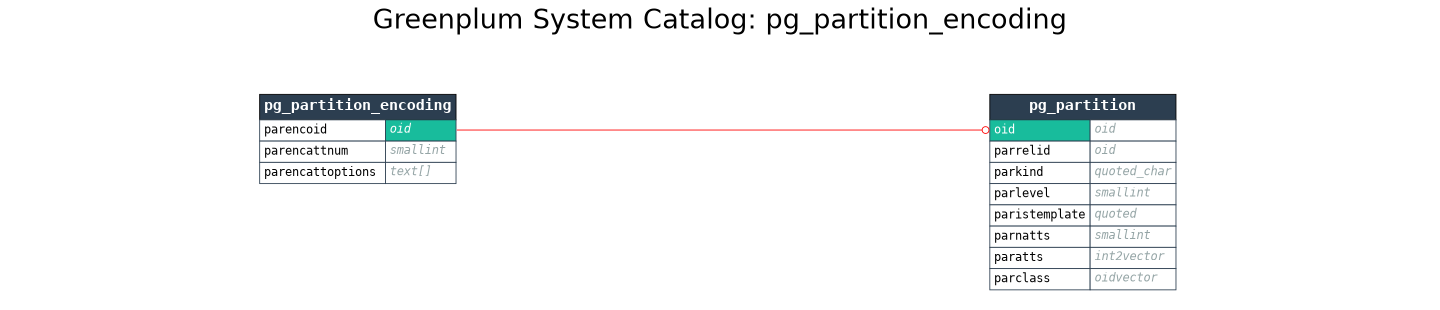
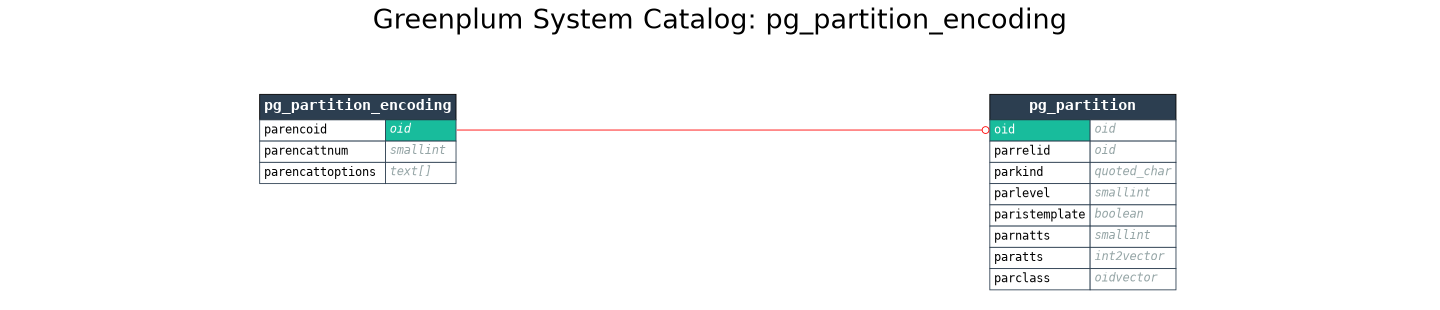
  digraph {
    fontname=Helvetica
    fontsize=32
    label="Greenplum System Catalog: pg_partition_encoding"
    labelloc=t
    nodesep=0.5
    rankdir=LR
    ranksep=0.5
    node [shape=plaintext]
    n1 [label=<<FONT FACE="monospace"><TABLE BORDER="0" CELLBORDER="1" CELLSPACING="0" CELLPADDING="4"> <TR><TD BGCOLOR="#2c3e50" ALIGN="CENTER" COLSPAN="2"><FONT COLOR="#FFFFFF" POINT-SIZE="18"><B>pg_partition_encoding</B></FONT></TD></TR>  <TR> <TD COLOR="#2c3e50" BGCOLOR="#FFFFFF" ALIGN="LEFT" PORT="parencoid_in"><FONT COLOR="#000000">parencoid</FONT></TD> <TD COLOR="#2c3e50" BGCOLOR="#18bc9c" ALIGN="LEFT" PORT="parencoid_out"><FONT COLOR="#FFFFFF"><I>oid</I></FONT></TD> </TR>  <TR> <TD COLOR="#2c3e50" BGCOLOR="#FFFFFF" ALIGN="LEFT" PORT="parencattnum_in"><FONT COLOR="#000000">parencattnum</FONT></TD> <TD COLOR="#2c3e50" BGCOLOR="#FFFFFF" ALIGN="LEFT" PORT="parencattnum_out"><FONT COLOR="#95a5a6"><I>smallint</I></FONT></TD> </TR>  <TR> <TD COLOR="#2c3e50" BGCOLOR="#FFFFFF" ALIGN="LEFT" PORT="parencattoptions_in"><FONT COLOR="#000000">parencattoptions</FONT></TD> <TD COLOR="#2c3e50" BGCOLOR="#FFFFFF" ALIGN="LEFT" PORT="parencattoptions_out"><FONT COLOR="#95a5a6"><I>text[]</I></FONT></TD> </TR>  </TABLE></FONT>>]
-   n2 [label=<<FONT FACE="monospace"><TABLE BORDER="0" CELLBORDER="1" CELLSPACING="0" CELLPADDING="4"> <TR><TD BGCOLOR="#2c3e50" ALIGN="CENTER" COLSPAN="2"><FONT COLOR="#FFFFFF" POINT-SIZE="18"><B>pg_partition</B></FONT></TD></TR>  <TR> <TD COLOR="#2c3e50" BGCOLOR="#18bc9c" ALIGN="LEFT" PORT="oid_in"><FONT COLOR="#FFFFFF">oid</FONT></TD> <TD COLOR="#2c3e50" BGCOLOR="#FFFFFF" ALIGN="LEFT" PORT="oid_out"><FONT COLOR="#95a5a6"><I>oid</I></FONT></TD> </TR>  <TR> <TD COLOR="#2c3e50" BGCOLOR="#FFFFFF" ALIGN="LEFT" PORT="parrelid_in"><FONT COLOR="#000000">parrelid</FONT></TD> <TD COLOR="#2c3e50" BGCOLOR="#FFFFFF" ALIGN="LEFT" PORT="parrelid_out"><FONT COLOR="#95a5a6"><I>oid</I></FONT></TD> </TR>  <TR> <TD COLOR="#2c3e50" BGCOLOR="#FFFFFF" ALIGN="LEFT" PORT="parkind_in"><FONT COLOR="#000000">parkind</FONT></TD> <TD COLOR="#2c3e50" BGCOLOR="#FFFFFF" ALIGN="LEFT" PORT="parkind_out"><FONT COLOR="#95a5a6"><I>quoted_char</I></FONT></TD> </TR>  <TR> <TD COLOR="#2c3e50" BGCOLOR="#FFFFFF" ALIGN="LEFT" PORT="parlevel_in"><FONT COLOR="#000000">parlevel</FONT></TD> <TD COLOR="#2c3e50" BGCOLOR="#FFFFFF" ALIGN="LEFT" PORT="parlevel_out"><FONT COLOR="#95a5a6"><I>smallint</I></FONT></TD> </TR>  <TR> <TD COLOR="#2c3e50" BGCOLOR="#FFFFFF" ALIGN="LEFT" PORT="paristemplate_in"><FONT COLOR="#000000">paristemplate</FONT></TD> <TD COLOR="#2c3e50" BGCOLOR="#FFFFFF" ALIGN="LEFT" PORT="paristemplate_out"><FONT COLOR="#95a5a6"><I>quoted</I></FONT></TD> </TR>  <TR> <TD COLOR="#2c3e50" BGCOLOR="#FFFFFF" ALIGN="LEFT" PORT="parnatts_in"><FONT COLOR="#000000">parnatts</FONT></TD> <TD COLOR="#2c3e50" BGCOLOR="#FFFFFF" ALIGN="LEFT" PORT="parnatts_out"><FONT COLOR="#95a5a6"><I>smallint</I></FONT></TD> </TR>  <TR> <TD COLOR="#2c3e50" BGCOLOR="#FFFFFF" ALIGN="LEFT" PORT="paratts_in"><FONT COLOR="#000000">paratts</FONT></TD> <TD COLOR="#2c3e50" BGCOLOR="#FFFFFF" ALIGN="LEFT" PORT="paratts_out"><FONT COLOR="#95a5a6"><I>int2vector</I></FONT></TD> </TR>  <TR> <TD COLOR="#2c3e50" BGCOLOR="#FFFFFF" ALIGN="LEFT" PORT="parclass_in"><FONT COLOR="#000000">parclass</FONT></TD> <TD COLOR="#2c3e50" BGCOLOR="#FFFFFF" ALIGN="LEFT" PORT="parclass_out"><FONT COLOR="#95a5a6"><I>oidvector</I></FONT></TD> </TR>  </TABLE></FONT>>]
+   n2 [label=<<FONT FACE="monospace"><TABLE BORDER="0" CELLBORDER="1" CELLSPACING="0" CELLPADDING="4"> <TR><TD BGCOLOR="#2c3e50" ALIGN="CENTER" COLSPAN="2"><FONT COLOR="#FFFFFF" POINT-SIZE="18"><B>pg_partition</B></FONT></TD></TR>  <TR> <TD COLOR="#2c3e50" BGCOLOR="#18bc9c" ALIGN="LEFT" PORT="oid_in"><FONT COLOR="#FFFFFF">oid</FONT></TD> <TD COLOR="#2c3e50" BGCOLOR="#FFFFFF" ALIGN="LEFT" PORT="oid_out"><FONT COLOR="#95a5a6"><I>oid</I></FONT></TD> </TR>  <TR> <TD COLOR="#2c3e50" BGCOLOR="#FFFFFF" ALIGN="LEFT" PORT="parrelid_in"><FONT COLOR="#000000">parrelid</FONT></TD> <TD COLOR="#2c3e50" BGCOLOR="#FFFFFF" ALIGN="LEFT" PORT="parrelid_out"><FONT COLOR="#95a5a6"><I>oid</I></FONT></TD> </TR>  <TR> <TD COLOR="#2c3e50" BGCOLOR="#FFFFFF" ALIGN="LEFT" PORT="parkind_in"><FONT COLOR="#000000">parkind</FONT></TD> <TD COLOR="#2c3e50" BGCOLOR="#FFFFFF" ALIGN="LEFT" PORT="parkind_out"><FONT COLOR="#95a5a6"><I>quoted_char</I></FONT></TD> </TR>  <TR> <TD COLOR="#2c3e50" BGCOLOR="#FFFFFF" ALIGN="LEFT" PORT="parlevel_in"><FONT COLOR="#000000">parlevel</FONT></TD> <TD COLOR="#2c3e50" BGCOLOR="#FFFFFF" ALIGN="LEFT" PORT="parlevel_out"><FONT COLOR="#95a5a6"><I>smallint</I></FONT></TD> </TR>  <TR> <TD COLOR="#2c3e50" BGCOLOR="#FFFFFF" ALIGN="LEFT" PORT="paristemplate_in"><FONT COLOR="#000000">paristemplate</FONT></TD> <TD COLOR="#2c3e50" BGCOLOR="#FFFFFF" ALIGN="LEFT" PORT="paristemplate_out"><FONT COLOR="#95a5a6"><I>boolean</I></FONT></TD> </TR>  <TR> <TD COLOR="#2c3e50" BGCOLOR="#FFFFFF" ALIGN="LEFT" PORT="parnatts_in"><FONT COLOR="#000000">parnatts</FONT></TD> <TD COLOR="#2c3e50" BGCOLOR="#FFFFFF" ALIGN="LEFT" PORT="parnatts_out"><FONT COLOR="#95a5a6"><I>smallint</I></FONT></TD> </TR>  <TR> <TD COLOR="#2c3e50" BGCOLOR="#FFFFFF" ALIGN="LEFT" PORT="paratts_in"><FONT COLOR="#000000">paratts</FONT></TD> <TD COLOR="#2c3e50" BGCOLOR="#FFFFFF" ALIGN="LEFT" PORT="paratts_out"><FONT COLOR="#95a5a6"><I>int2vector</I></FONT></TD> </TR>  <TR> <TD COLOR="#2c3e50" BGCOLOR="#FFFFFF" ALIGN="LEFT" PORT="parclass_in"><FONT COLOR="#000000">parclass</FONT></TD> <TD COLOR="#2c3e50" BGCOLOR="#FFFFFF" ALIGN="LEFT" PORT="parclass_out"><FONT COLOR="#95a5a6"><I>oidvector</I></FONT></TD> </TR>  </TABLE></FONT>>]
    subgraph cluster_1 {
      rankdir=TB
      style=invis
    }
    subgraph cluster_2 {
      rankdir=TB
      style=invis
      n1
    }
    subgraph cluster_3 {
      rankdir=TB
      style=invis
      n2
    }
    n1 -> n2 [color=red headport=oid_in penwidth=1 tailport=parencoid_out arrowhead=odot]
  }
